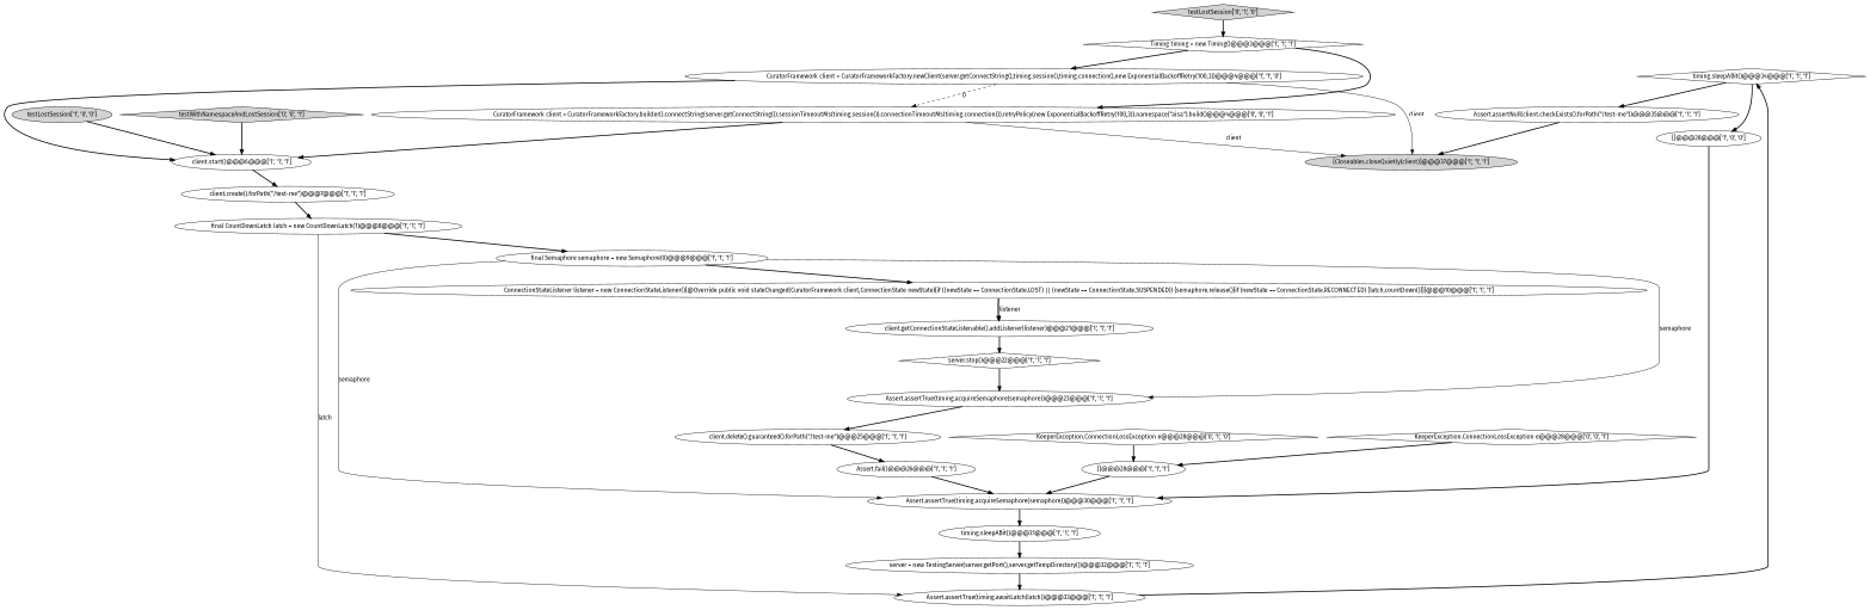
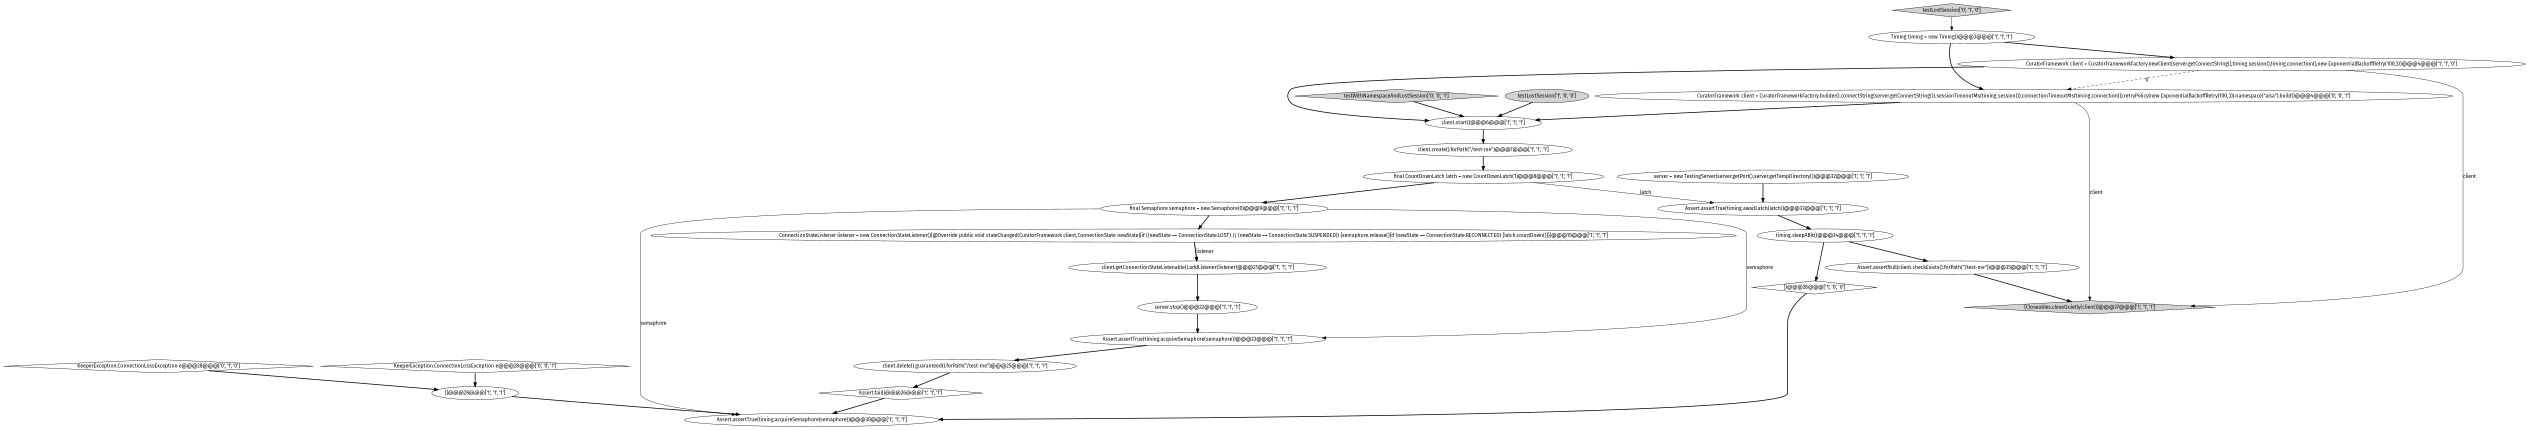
  digraph {
    fontname="Fira Sans"
    node [fillcolor=white fontname="Fira Sans" shape=ellipse style=filled]
    edge [fontname="Fira Sans" style=bold]
-   n1 [label="timing.sleepABit()@@@34@@@['1', '1', '1']" shape=diamond]
+   n1 [label="timing.sleepABit()@@@34@@@['1', '1', '1']"]
    n2 [label="Assert.assertNull(client.checkExists().forPath(\"/test-me\"))@@@35@@@['1', '1', '1']"]
-   n3 [label="{}@@@28@@@['1', '0', '0']"]
-   n4 [fillcolor=lightgray label="{Closeables.closeQuietly(client)}@@@37@@@['1', '1', '1']"]
-   n5 [label="Assert.fail()@@@26@@@['1', '1', '1']"]
+   n3 [label="{}@@@28@@@['1', '0', '0']" shape=diamond]
+   n4 [fillcolor=lightgray label="{Closeables.closeQuietly(client)}@@@37@@@['1', '1', '1']" shape=diamond]
+   n5 [label="Assert.fail()@@@26@@@['1', '1', '1']" shape=diamond]
    n6 [label="Assert.assertTrue(timing.acquireSemaphore(semaphore))@@@30@@@['1', '1', '1']"]
-   n7 [label="timing.sleepABit()@@@31@@@['1', '1', '1']"]
    n8 [fillcolor=lightgray label="testLostSession['0', '1', '0']" shape=diamond]
-   n9 [label="Timing timing = new Timing()@@@3@@@['1', '1', '1']" shape=diamond]
+   n9 [label="Timing timing = new Timing()@@@3@@@['1', '1', '1']"]
    n10 [label="CuratorFramework client = CuratorFrameworkFactory.newClient(server.getConnectString(),timing.session(),timing.connection(),new ExponentialBackoffRetry(100,3))@@@4@@@['1', '1', '0']"]
    n11 [label="CuratorFramework client = CuratorFrameworkFactory.builder().connectString(server.getConnectString()).sessionTimeoutMs(timing.session()).connectionTimeoutMs(timing.connection()).retryPolicy(new ExponentialBackoffRetry(100,3)).namespace(\"aisa\").build()@@@4@@@['0', '0', '1']"]
    n12 [label="ConnectionStateListener listener = new ConnectionStateListener(){@Override public void stateChanged(CuratorFramework client,ConnectionState newState){if ((newState == ConnectionState.LOST) || (newState == ConnectionState.SUSPENDED)) {semaphore.release()}if (newState == ConnectionState.RECONNECTED) {latch.countDown()}}}@@@10@@@['1', '1', '1']"]
    n13 [label="client.getConnectionStateListenable().addListener(listener)@@@21@@@['1', '1', '1']"]
-   n14 [label="server.stop()@@@22@@@['1', '1', '1']" shape=diamond]
+   n14 [label="server.stop()@@@22@@@['1', '1', '1']"]
    n15 [label="client.start()@@@6@@@['1', '1', '1']"]
    n16 [label="client.create().forPath(\"/test-me\")@@@7@@@['1', '1', '1']"]
    n17 [label="{}@@@28@@@['1', '1', '1']"]
    n18 [label="Assert.assertTrue(timing.acquireSemaphore(semaphore))@@@23@@@['1', '1', '1']"]
    n19 [label="client.delete().guaranteed().forPath(\"/test-me\")@@@25@@@['1', '1', '1']"]
    n20 [fillcolor=lightgray label="testWithNamespaceAndLostSession['0', '0', '1']" shape=diamond]
    n21 [label="server = new TestingServer(server.getPort(),server.getTempDirectory())@@@32@@@['1', '1', '1']"]
    n22 [fillcolor=lightgray label="testLostSession['1', '0', '0']"]
    n23 [label="KeeperException.ConnectionLossException e@@@28@@@['0', '0', '1']" shape=diamond]
    n24 [label="final Semaphore semaphore = new Semaphore(0)@@@9@@@['1', '1', '1']"]
    n25 [label="Assert.assertTrue(timing.awaitLatch(latch))@@@33@@@['1', '1', '1']"]
    n26 [label="KeeperException.ConnectionLossException e@@@28@@@['0', '1', '0']" shape=diamond]
    n27 [label="final CountDownLatch latch = new CountDownLatch(1)@@@8@@@['1', '1', '1']"]
    n1 -> n2
    n1 -> n3
    n2 -> n4
    n3 -> n6
    n5 -> n6
-   n6 -> n7
-   n7 -> n21
-   n8 -> n9
+   n8 -> n9 [style=solid]
    n9 -> n10
    n9 -> n11
    n10 -> n4 [label=client style=solid]
    n10 -> n11 [label=0 style=dashed]
    n10 -> n15
    n11 -> n4 [label=client style=solid]
    n11 -> n15
    n12 -> n13 [label=listener style=solid]
    n12 -> n13
    n13 -> n14
    n14 -> n18
    n15 -> n16
    n16 -> n27
    n17 -> n6
    n18 -> n19
    n19 -> n5
    n20 -> n15
    n21 -> n25
    n22 -> n15
    n23 -> n17
    n24 -> n6 [label=semaphore style=solid]
    n24 -> n12
    n24 -> n18 [label=semaphore style=solid]
    n25 -> n1
    n26 -> n17
    n27 -> n24
    n27 -> n25 [label=latch style=solid]
  }
